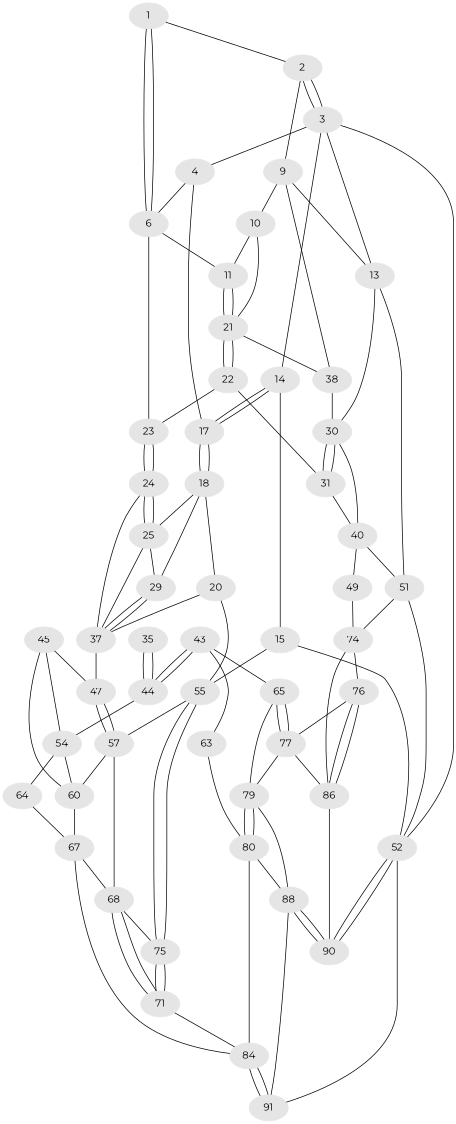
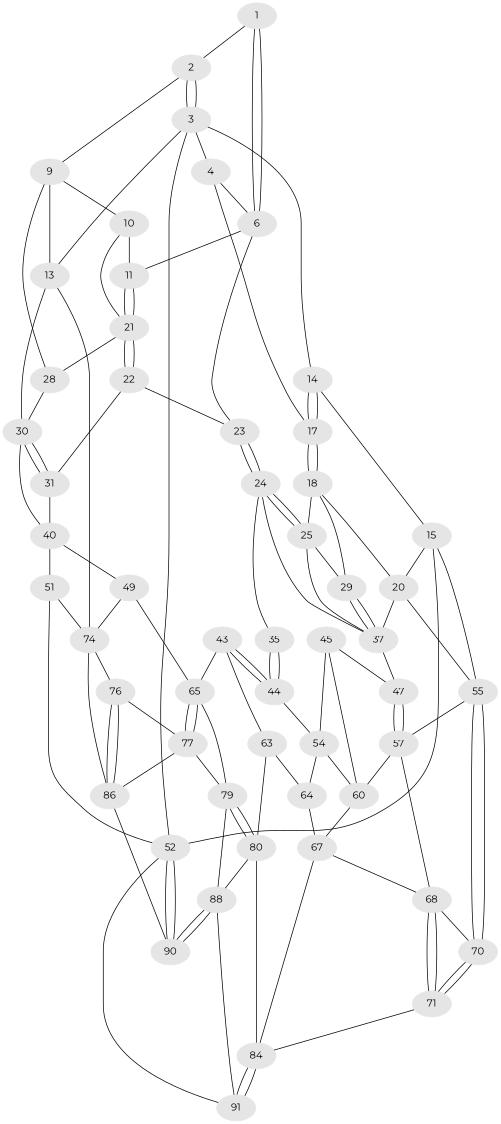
  graph {
    fontname=Montserrat
    node [color=gray90 fontname=Montserrat style=filled]
    edge [fontname=Montserrat]
    1
    2
    6 [super="+7"]
    3 [super="+4"]
    9 [super="+12"]
    11
    23
    n8 [label=4 super="+8"]
    13 [super="+34"]
    14
    52 [super="+73"]
    10
-   28 [label=38]
+   28
    17
    30 [super="+33"]
    51 [super="+53"]
    15 [super="+16"]
    90
    91
    18 [super="+19"]
    21 [super="+27"]
    24 [super="+36"]
    22 [super="+32"]
    31 [super="+41"]
    40 [super="+48"]
    74 [super="+75"]
    20 [super="+39"]
    55 [super="+56"]
    37 [super="+38"]
    57 [super="+58"]
-   70 [label=75]
+   70
    25 [super="+26"]
    29
    47
    35
    44
    45 [super="+46"]
    54 [super="+59"]
    60 [super="+61"]
    49 [super="+50"]
    65 [super="+66"]
    43 [super="+62"]
    63
    64
    80 [super="+81"]
    77 [super="+82"]
    79 [super="+83"]
    67 [super="+78"]
    68 [super="+69"]
    76
    86 [super="+87"]
    71 [super="+72"]
    84 [super="+85"]
    88 [super="+89"]
    1 -- 2
    1 -- 6
    1 -- 6
    2 -- 3
    2 -- 3
    2 -- 9
    6 -- 11
    6 -- 23
    3 -- n8
    3 -- 13
    3 -- 14
    3 -- 52
    9 -- 13
    9 -- 10
    9 -- 28
    11 -- 21
    11 -- 21
    23 -- 24
    23 -- 24
    n8 -- 6
    n8 -- 17
    13 -- 30
-   13 -- 51
+   13 -- 74
    14 -- 17
    14 -- 17
    14 -- 15
    52 -- 90
    52 -- 90
    52 -- 91
    10 -- 11
    10 -- 21
    28 -- 30
    17 -- 18
    17 -- 18
    30 -- 31
    30 -- 31
    30 -- 40
    51 -- 52
    51 -- 74
    15 -- 52
+   15 -- 20
    15 -- 55
    18 -- 20
    18 -- 25
    18 -- 29
    21 -- 28
    21 -- 22
    21 -- 22
    24 -- 37
    24 -- 25
    24 -- 25
+   24 -- 35
    22 -- 23
    22 -- 31
    31 -- 40
    40 -- 51
    40 -- 49
    74 -- 76
    74 -- 86
    20 -- 55
    20 -- 37
    55 -- 57
    55 -- 70
    55 -- 70
    37 -- 47
    57 -- 60
    57 -- 68
    70 -- 71
    70 -- 71
    25 -- 37
    25 -- 29
    29 -- 37
    29 -- 37
    47 -- 57
    47 -- 57
    35 -- 44
    35 -- 44
    44 -- 54
    45 -- 47
    45 -- 54
    45 -- 60
    54 -- 60
    54 -- 64
    60 -- 67
    49 -- 74
+   49 -- 65
    65 -- 77
    65 -- 77
    65 -- 79
    43 -- 44
    43 -- 44
    43 -- 65
    43 -- 63
+   63 -- 64
    63 -- 80
    64 -- 67
    80 -- 84
    80 -- 88
    77 -- 79
    77 -- 86
    79 -- 80
    79 -- 80
    79 -- 88
    67 -- 68
    67 -- 84
    68 -- 70
    68 -- 71
    68 -- 71
    76 -- 77
    76 -- 86
    76 -- 86
    86 -- 90
    71 -- 84
    84 -- 91
    84 -- 91
    88 -- 90
    88 -- 90
    88 -- 91
  }
